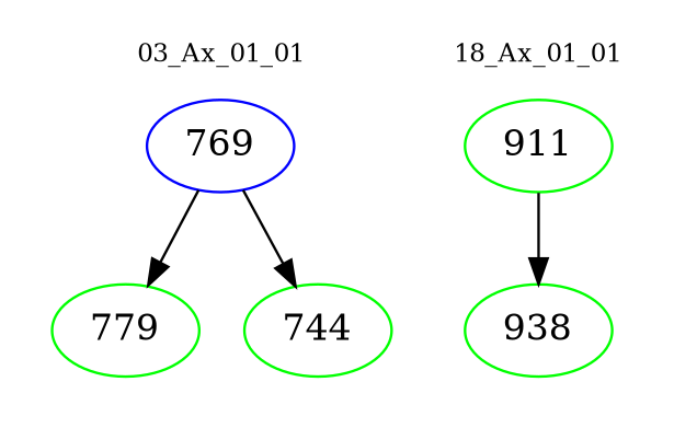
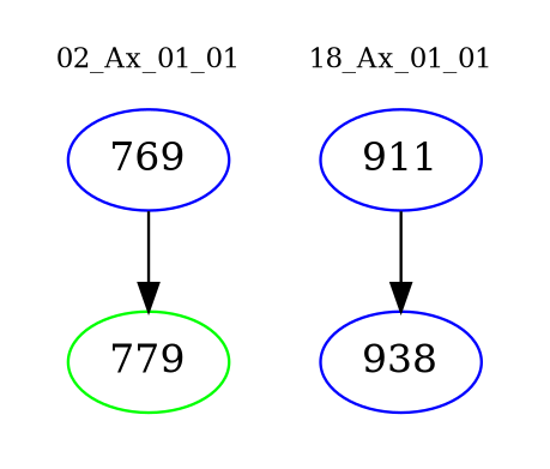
  digraph {
    node [color=green]
    edge [color=black]
    n1 [label=779]
    n2 [color=blue label=769]
-   n3 [label=744]
-   n4 [label=911]
-   n5 [label=938]
+   n4 [color=blue label=911]
+   n5 [color=blue label=938]
    subgraph cluster_1 {
      color=white
      fontsize=10
-     label="03_Ax_01_01"
+     label="02_Ax_01_01"
      n1
      n2
-     n3
    }
    subgraph cluster_2 {
      color=white
      fontsize=10
      label="18_Ax_01_01"
      n4
      n5
    }
    n2 -> n1
-   n2 -> n3
    n4 -> n5
  }
